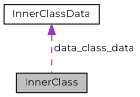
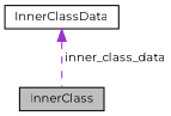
  digraph {
    fontname=Montserrat
    node [color=black fontname=Montserrat fontsize=10 shape=record style=filled]
    n1 [fillcolor=grey75 fontcolor=black height=0.2 label=InnerClass width=0.4]
    n2 [fillcolor=white height=0.2 label=InnerClassData width=0.4]
-   n2 -> n1 [color=darkorchid3 dir=back fontname=Montserrat fontsize=10 label=" data_class_data" labelfontname=Helvetica labelfontsize=10 style=dashed]
+   n2 -> n1 [color=darkorchid3 dir=back fontname=Montserrat fontsize=10 label=" inner_class_data" labelfontname=Helvetica labelfontsize=10 style=dashed]
  }
